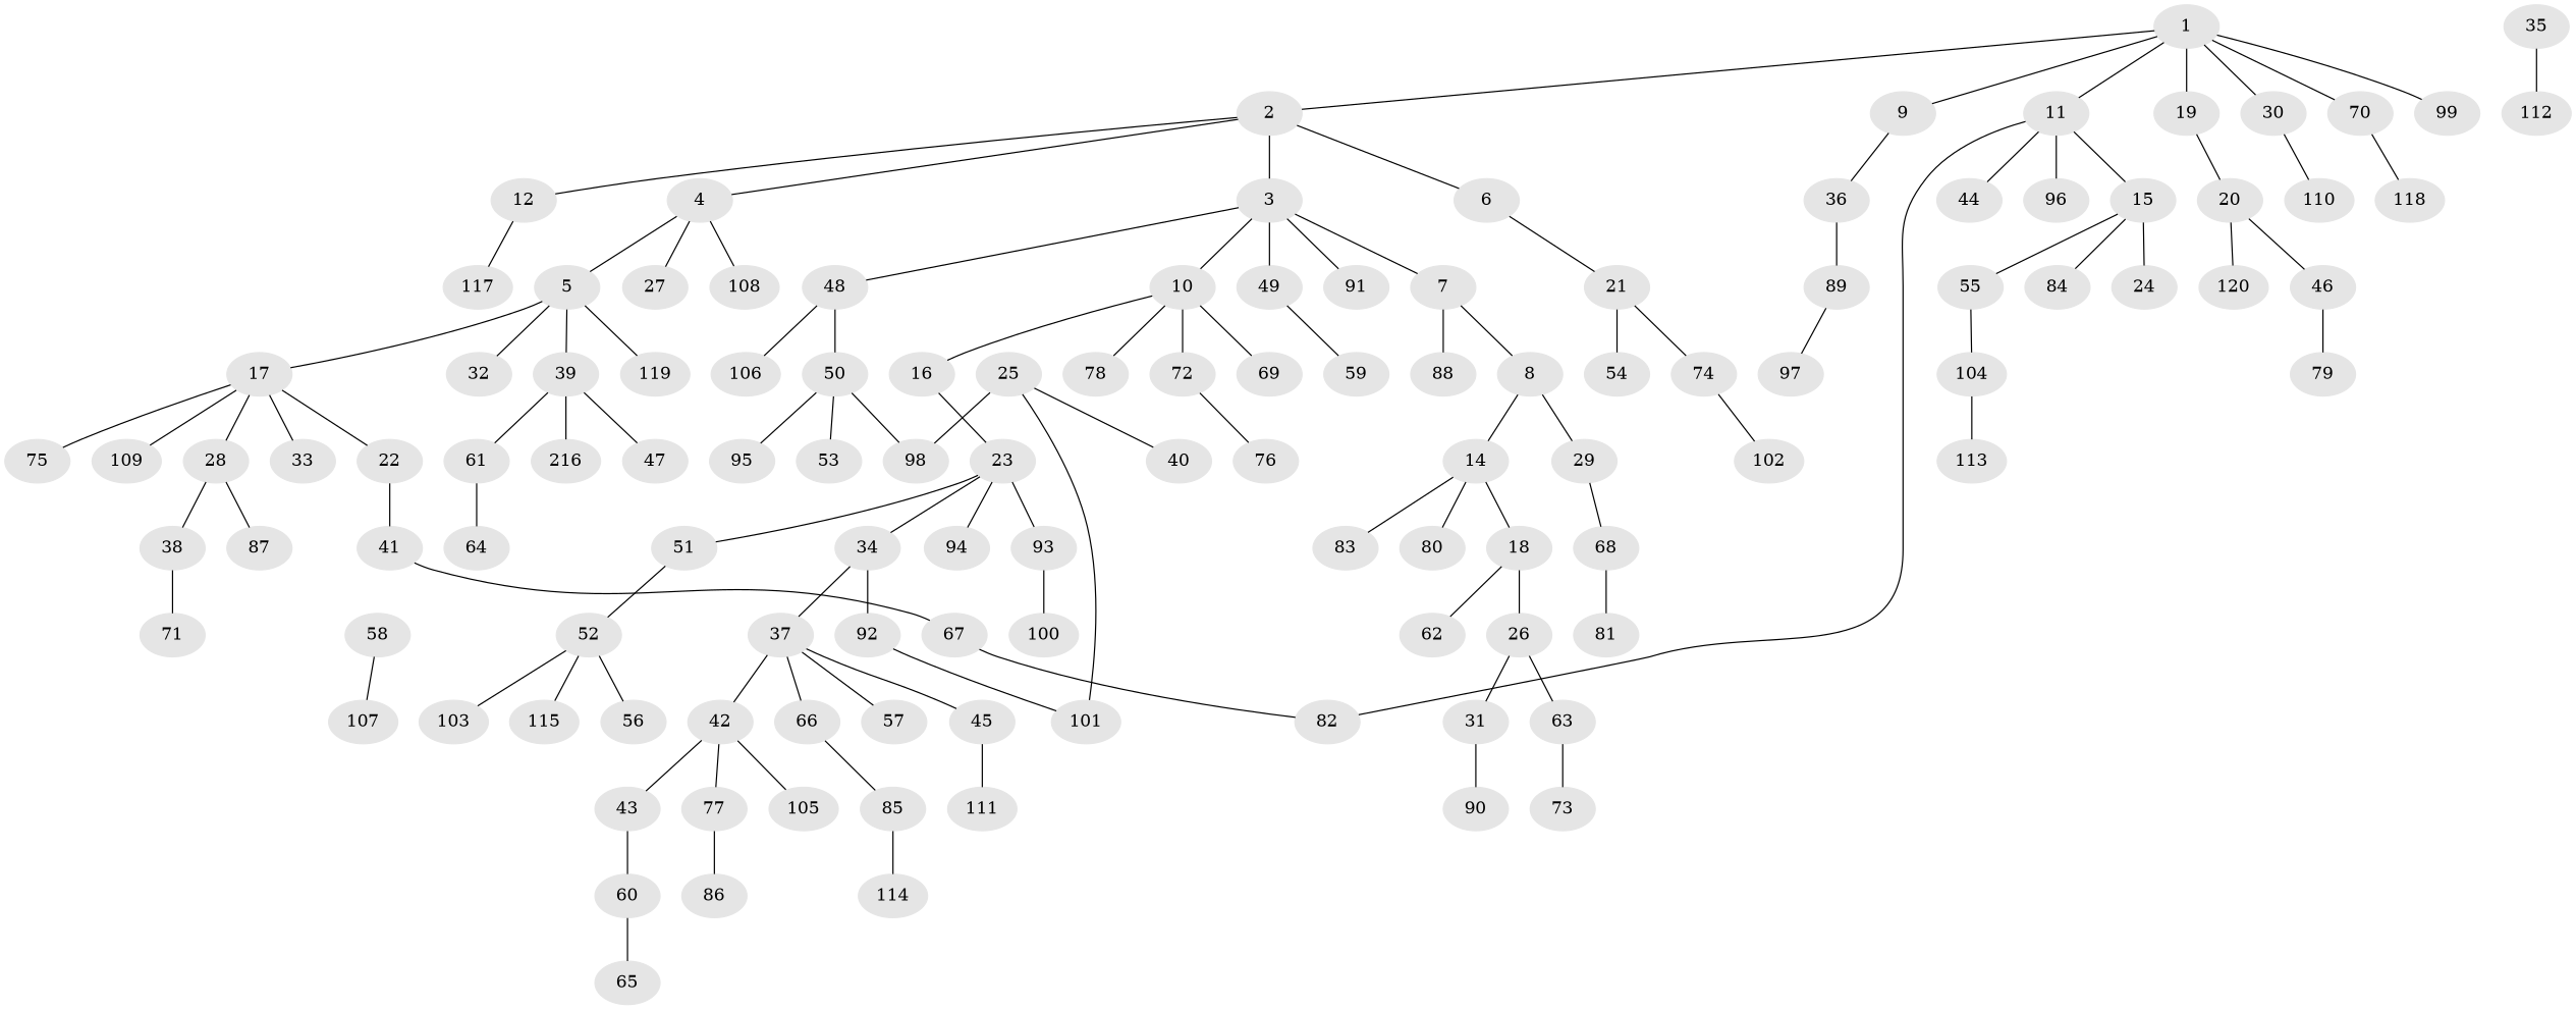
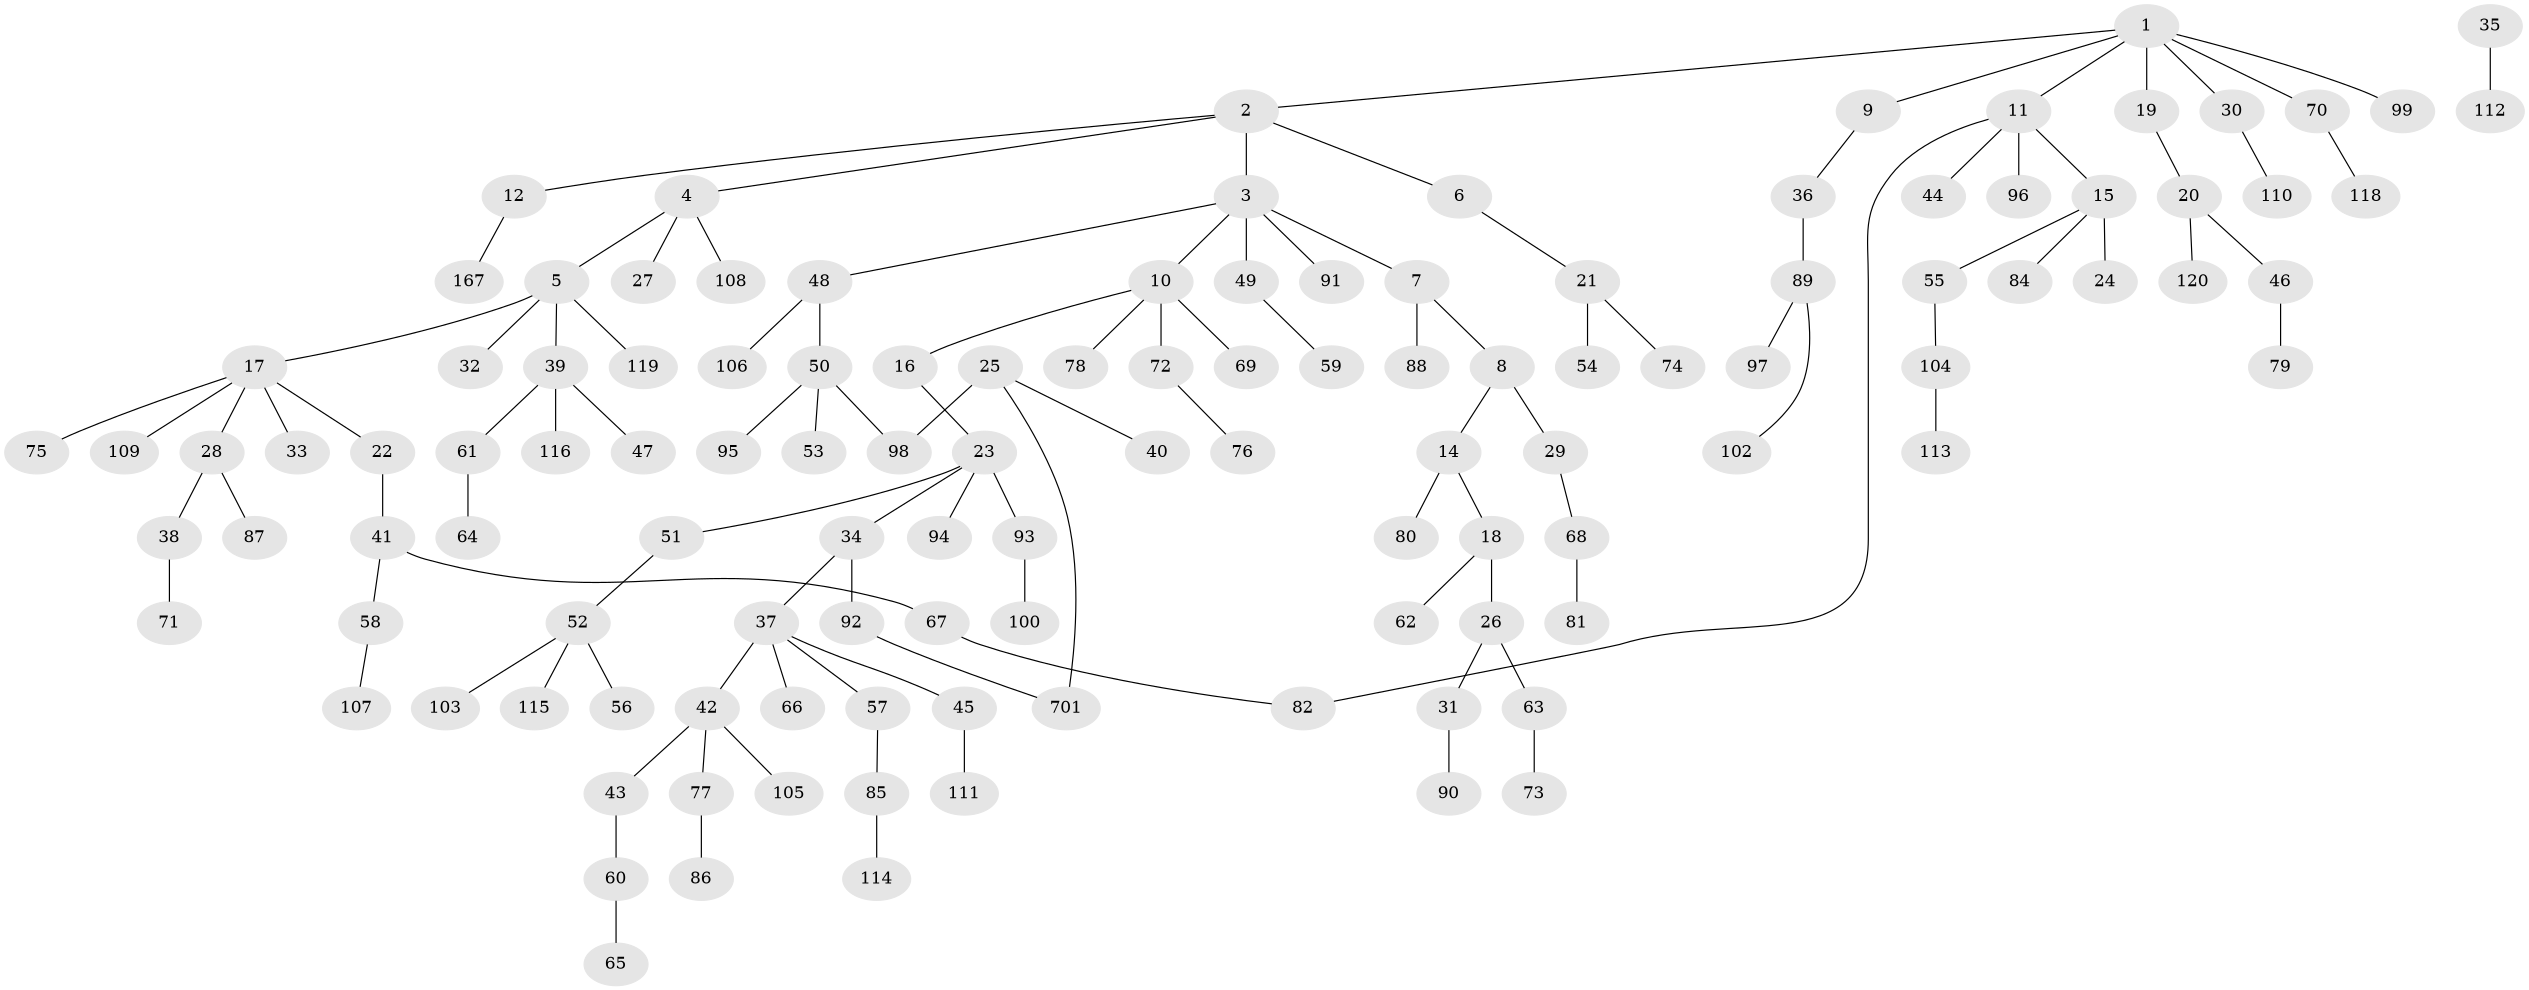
  graph {
    node [color=gray90 style=filled]
    1
    2
    9
    11
    19
    30
    70
    99
    3
    4
    6
    12
    36
    15
    44
    82
    96
    20
    110
    118
    7
    10
    48
    49
    91
    5
    27
    108
    21
-   117
+   117 [label=167]
    8
    88
    16
    69
    72
    78
    50
    106
    59
    17
    32
    39
    119
    22
    28
    33
    75
    109
    47
    61
-   116 [label=216]
+   116
    54
    74
    14
    29
    18
    80
-   83
    68
    89
    23
    35
    112
    76
    24
    55
    84
    25
    40
    98
-   101
+   101 [label=701]
    26
    62
    104
    34
    51
    93
    94
    41
    38
    87
    31
    63
    46
    120
    79
    102
    58
    67
    37
    92
    52
    100
    90
    73
    71
    81
    42
    45
    57
    66
    97
    43
    77
    105
    111
    85
    64
    107
    60
    86
    65
    53
    95
    56
    103
    115
    113
    114
    1 -- 2
    1 -- 9
    1 -- 11
    1 -- 19
    1 -- 30
    1 -- 70
    1 -- 99
    2 -- 3
    2 -- 4
    2 -- 6
    2 -- 12
    9 -- 36
    11 -- 15
    11 -- 44
    11 -- 82
    11 -- 96
    19 -- 20
    30 -- 110
    70 -- 118
    3 -- 7
    3 -- 10
    3 -- 48
    3 -- 49
    3 -- 91
    4 -- 5
    4 -- 27
    4 -- 108
    6 -- 21
    12 -- 117
    36 -- 89
    15 -- 24
    15 -- 55
    15 -- 84
    20 -- 46
    20 -- 120
    7 -- 8
    7 -- 88
    10 -- 16
    10 -- 69
    10 -- 72
    10 -- 78
    48 -- 50
    48 -- 106
    49 -- 59
    5 -- 17
    5 -- 32
    5 -- 39
    5 -- 119
    21 -- 54
    21 -- 74
    8 -- 14
    8 -- 29
    16 -- 23
    72 -- 76
    50 -- 98
    50 -- 53
    50 -- 95
    17 -- 22
    17 -- 28
    17 -- 33
    17 -- 75
    17 -- 109
    39 -- 47
    39 -- 61
    39 -- 116
    22 -- 41
    28 -- 38
    28 -- 87
    61 -- 64
-   74 -- 102
+   89 -- 102
    14 -- 18
    14 -- 80
-   14 -- 83
    29 -- 68
    18 -- 26
    18 -- 62
    68 -- 81
    89 -- 97
    23 -- 34
    23 -- 51
    23 -- 93
    23 -- 94
    35 -- 112
    55 -- 104
    25 -- 40
    25 -- 98
    25 -- 101
    26 -- 31
    26 -- 63
    104 -- 113
    34 -- 37
    34 -- 92
    51 -- 52
    93 -- 100
+   41 -- 58
    41 -- 67
    38 -- 71
    31 -- 90
    63 -- 73
    46 -- 79
    58 -- 107
    67 -- 82
    37 -- 42
    37 -- 45
    37 -- 57
    37 -- 66
    92 -- 101
    52 -- 56
    52 -- 103
    52 -- 115
    42 -- 43
    42 -- 77
    42 -- 105
    45 -- 111
-   66 -- 85
+   57 -- 85
    43 -- 60
    77 -- 86
    85 -- 114
    60 -- 65
  }
